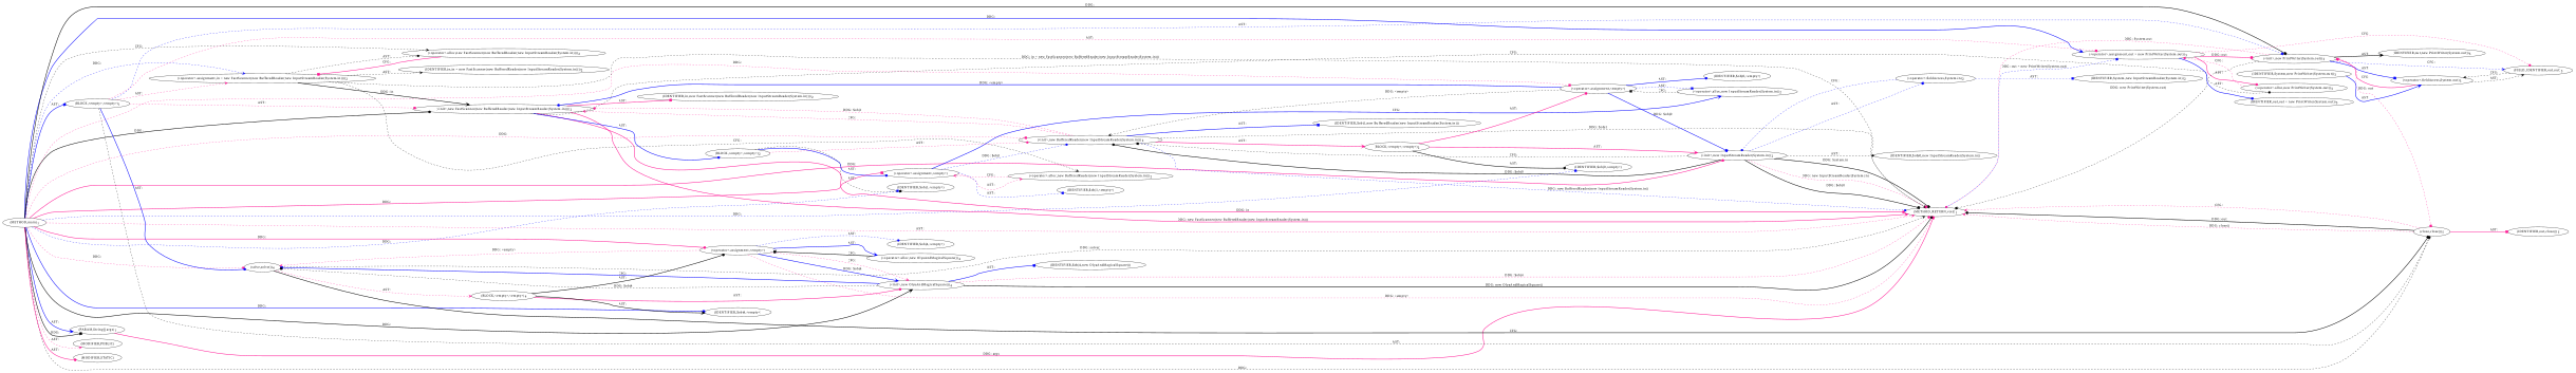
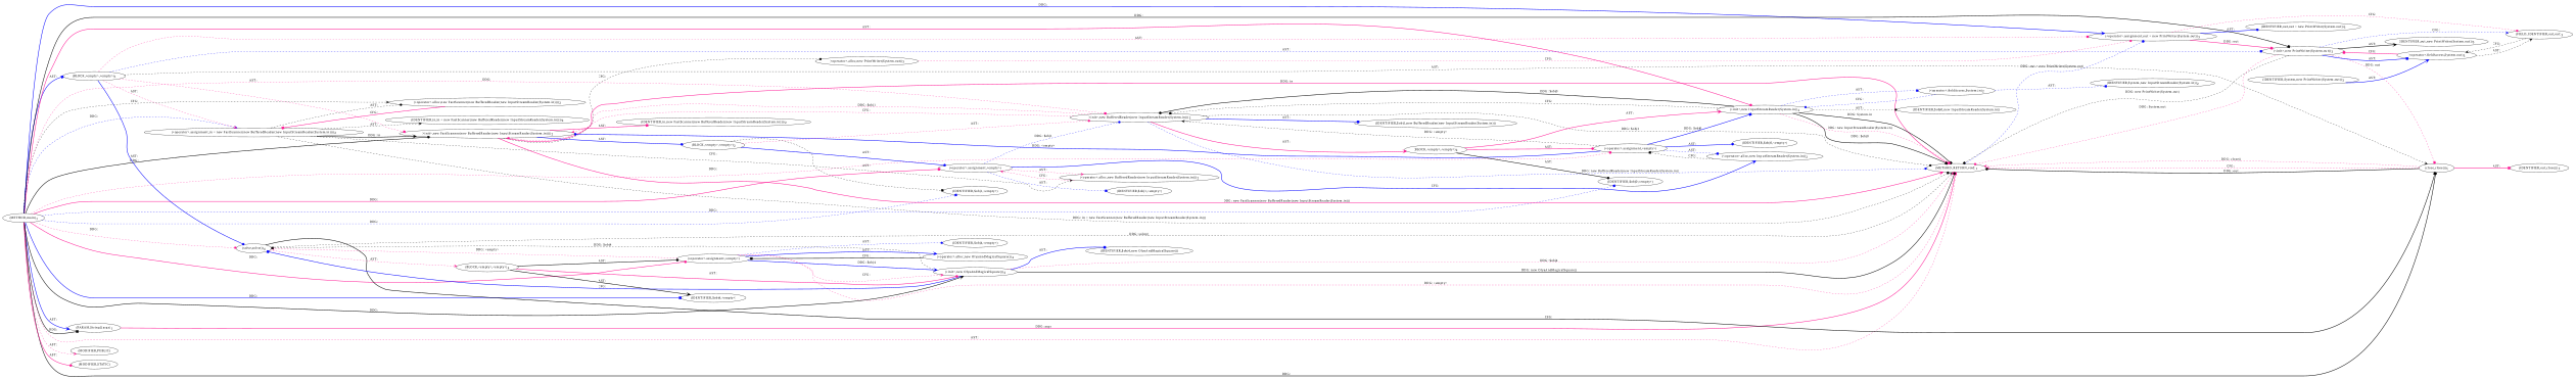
  digraph {
    fontname="PT Serif"
    rankdir=LR
    node [fontname="PT Serif"]
    edge [arrowhead=box color=deeppink fontname="PT Serif" style=dashed]
    n1 [label=<(METHOD,main)<SUB>1</SUB>>]
    n2 [label=<(PARAM,String[] args)<SUB>1</SUB>>]
    n3 [label=<(BLOCK,&lt;empty&gt;,&lt;empty&gt;)<SUB>1</SUB>>]
    n4 [label=<(&lt;operator&gt;.assignment,in = new FastScanner(new BufferedReader(new InputStreamReader(System.in))))<SUB>2</SUB>>]
    n5 [label=<(&lt;operator&gt;.alloc,new FastScanner(new BufferedReader(new InputStreamReader(System.in))))<SUB>2</SUB>>]
    n6 [label=<(&lt;init&gt;,new FastScanner(new BufferedReader(new InputStreamReader(System.in))))<SUB>2</SUB>>]
    n7 [label=<(&lt;operator&gt;.assignment,&lt;empty&gt;)>]
    n8 [label=<(&lt;init&gt;,new BufferedReader(new InputStreamReader(System.in)))<SUB>2</SUB>>]
    n9 [label=<(&lt;operator&gt;.assignment,&lt;empty&gt;)>]
    n10 [label=<(&lt;init&gt;,new InputStreamReader(System.in))<SUB>2</SUB>>]
    n11 [label=<(IDENTIFIER,$obj0,&lt;empty&gt;)>]
    n12 [label=<(IDENTIFIER,$obj1,&lt;empty&gt;)>]
    n13 [label=<(&lt;operator&gt;.assignment,out = new PrintWriter(System.out))<SUB>3</SUB>>]
    n14 [label=<(&lt;init&gt;,new PrintWriter(System.out))<SUB>3</SUB>>]
    n15 [label=<(solve,solve())<SUB>4</SUB>>]
    n16 [label=<(&lt;operator&gt;.assignment,&lt;empty&gt;)>]
    n17 [label=<(&lt;init&gt;,new OlyaAndMagicalSquare())<SUB>4</SUB>>]
    n18 [label=<(IDENTIFIER,$obj4,&lt;empty&gt;)>]
    n19 [label=<(close,close())<SUB>5</SUB>>]
    n20 [label=<(MODIFIER,PUBLIC)>]
    n21 [label=<(MODIFIER,STATIC)>]
    n22 [label=<(METHOD_RETURN,void)<SUB>1</SUB>>]
    n23 [label=<(IDENTIFIER,in,in = new FastScanner(new BufferedReader(new InputStreamReader(System.in))))<SUB>2</SUB>>]
    n24 [label=<(&lt;operator&gt;.alloc,new BufferedReader(new InputStreamReader(System.in)))<SUB>2</SUB>>]
    n25 [label=<(IDENTIFIER,in,new FastScanner(new BufferedReader(new InputStreamReader(System.in))))<SUB>2</SUB>>]
    n26 [label=<(BLOCK,&lt;empty&gt;,&lt;empty&gt;)<SUB>2</SUB>>]
    n27 [label=<(&lt;operator&gt;.alloc,new PrintWriter(System.out))<SUB>3</SUB>>]
    n28 [label=<(IDENTIFIER,$obj1,&lt;empty&gt;)>]
    n29 [label=<(&lt;operator&gt;.alloc,new InputStreamReader(System.in))<SUB>2</SUB>>]
    n30 [label=<(IDENTIFIER,$obj1,new BufferedReader(new InputStreamReader(System.in)))>]
    n31 [label=<(BLOCK,&lt;empty&gt;,&lt;empty&gt;)<SUB>2</SUB>>]
    n32 [label=<(IDENTIFIER,$obj0,&lt;empty&gt;)>]
    n33 [label=<(IDENTIFIER,$obj0,new InputStreamReader(System.in))>]
    n34 [label=<(&lt;operator&gt;.fieldAccess,System.in)<SUB>2</SUB>>]
    n35 [label=<(IDENTIFIER,out,out = new PrintWriter(System.out))<SUB>3</SUB>>]
    n36 [label=<(FIELD_IDENTIFIER,out,out)<SUB>3</SUB>>]
    n37 [label=<(IDENTIFIER,out,new PrintWriter(System.out))<SUB>3</SUB>>]
    n38 [label=<(&lt;operator&gt;.fieldAccess,System.out)<SUB>3</SUB>>]
    n39 [label=<(BLOCK,&lt;empty&gt;,&lt;empty&gt;)<SUB>4</SUB>>]
    n40 [label=<(&lt;operator&gt;.alloc,new OlyaAndMagicalSquare())<SUB>4</SUB>>]
    n41 [label=<(IDENTIFIER,$obj4,&lt;empty&gt;)>]
    n42 [label=<(IDENTIFIER,$obj4,new OlyaAndMagicalSquare())>]
    n43 [label=<(IDENTIFIER,out,close())<SUB>5</SUB>>]
    n44 [label=<(IDENTIFIER,System,new InputStreamReader(System.in))<SUB>2</SUB>>]
    n45 [label=<(IDENTIFIER,System,new PrintWriter(System.out))<SUB>3</SUB>>]
    n1 -> n2 [arrowhead=vee color=blue label="AST: " style=bold]
    n1 -> n2 [color=black label="DDG: " style=bold]
    n1 -> n3 [color=blue label="AST: " style=bold]
    n1 -> n4 [arrowhead=vee color=blue label="DDG: "]
    n1 -> n5 [arrowhead=vee color=black label="CFG: "]
    n1 -> n6 [arrowhead=dot color=black label="DDG: " style=bold]
    n1 -> n7 [label="DDG: " style=bold]
    n1 -> n8 [label="DDG: "]
    n1 -> n9 [label="DDG: "]
-   n1 -> n10 [arrowhead=dot label="DDG: " style=bold]
+   n1 -> n10 [arrowhead=dot label="AST: " style=bold]
    n1 -> n11 [color=blue label="DDG: "]
    n1 -> n12 [color=blue label="DDG: "]
    n1 -> n13 [arrowhead=vee color=blue label="DDG: " style=bold]
    n1 -> n14 [color=black label="DDG: " style=bold]
    n1 -> n15 [arrowhead=dot label="DDG: "]
    n1 -> n16 [arrowhead=dot label="DDG: " style=bold]
    n1 -> n17 [arrowhead=vee color=black label="DDG: " style=bold]
    n1 -> n18 [color=blue label="DDG: " style=bold]
-   n1 -> n19 [arrowhead=dot color=black label="DDG: "]
+   n1 -> n19 [arrowhead=dot color=black label="DDG: " style=bold]
    n1 -> n20 [arrowhead=vee label="AST: "]
    n1 -> n21 [arrowhead=dot label="AST: " style=bold]
    n1 -> n22 [arrowhead=vee label="AST: "]
    n2 -> n22 [label="DDG: args" style=bold]
    n3 -> n4 [arrowhead=vee label="AST: "]
    n3 -> n6 [label="AST: "]
    n3 -> n13 [label="AST: "]
    n3 -> n14 [color=blue label="AST: "]
    n3 -> n15 [arrowhead=dot color=blue label="AST: " style=bold]
    n3 -> n19 [arrowhead=vee color=black label="AST: "]
    n4 -> n5 [arrowhead=dot color=black label="AST: "]
    n4 -> n6 [arrowhead=vee color=black label="DDG: in" style=bold]
    n4 -> n22 [color=black label="DDG: in = new FastScanner(new BufferedReader(new InputStreamReader(System.in)))"]
    n4 -> n23 [arrowhead=vee color=black label="AST: "]
    n4 -> n24 [arrowhead=vee color=black label="CFG: "]
    n5 -> n4 [label="CFG: " style=bold]
    n6 -> n22 [arrowhead=dot label="DDG: in" style=bold]
    n6 -> n22 [arrowhead=vee label="DDG: new FastScanner(new BufferedReader(new InputStreamReader(System.in)))" style=bold]
    n6 -> n25 [label="AST: " style=bold]
    n6 -> n26 [arrowhead=dot color=blue label="AST: " style=bold]
    n6 -> n27 [arrowhead=dot color=black label="CFG: "]
    n7 -> n8 [arrowhead=dot color=blue label="DDG: $obj1"]
    n7 -> n24 [arrowhead=vee label="AST: "]
    n7 -> n28 [color=blue label="AST: "]
    n7 -> n29 [arrowhead=vee color=blue label="CFG: " style=bold]
    n8 -> n6 [arrowhead=vee label="CFG: "]
    n8 -> n6 [arrowhead=dot label="DDG: $obj1"]
    n8 -> n22 [arrowhead=dot color=black label="DDG: $obj1"]
    n8 -> n22 [arrowhead=dot color=blue label="DDG: new BufferedReader(new InputStreamReader(System.in))"]
    n8 -> n30 [color=blue label="AST: " style=bold]
    n8 -> n31 [arrowhead=vee label="AST: " style=bold]
    n9 -> n6 [arrowhead=dot color=blue label="DDG: &lt;empty&gt;" style=bold]
    n9 -> n8 [arrowhead=vee color=black label="DDG: &lt;empty&gt;"]
    n9 -> n10 [color=blue label="DDG: $obj0" style=bold]
    n9 -> n29 [color=blue label="AST: "]
    n9 -> n32 [arrowhead=dot color=blue label="AST: " style=bold]
    n10 -> n8 [color=black label="CFG: "]
    n10 -> n8 [arrowhead=dot color=black label="DDG: $obj0" style=bold]
    n10 -> n22 [color=black label="DDG: $obj0" style=bold]
    n10 -> n22 [color=black label="DDG: System.in" style=bold]
    n10 -> n22 [label="DDG: new InputStreamReader(System.in)"]
    n10 -> n33 [arrowhead=dot color=black label="AST: "]
    n10 -> n34 [color=blue label="AST: "]
    n13 -> n14 [label="DDG: out" style=bold]
-   n13 -> n27 [arrowhead=dot label="AST: " style=bold]
    n13 -> n35 [arrowhead=dot color=blue label="AST: " style=bold]
    n13 -> n36 [arrowhead=dot label="CFG: "]
    n14 -> n19 [label="DDG: out"]
    n14 -> n22 [arrowhead=dot label="DDG: System.out"]
    n14 -> n22 [color=black label="DDG: new PrintWriter(System.out)"]
    n14 -> n36 [arrowhead=vee color=blue label="CFG: "]
    n14 -> n37 [arrowhead=vee color=black label="AST: " style=bold]
    n14 -> n38 [color=blue label="AST: " style=bold]
    n15 -> n19 [color=black label="CFG: " style=bold]
    n15 -> n22 [arrowhead=vee color=black label="DDG: solve()"]
    n15 -> n39 [arrowhead=vee label="AST: "]
    n16 -> n15 [arrowhead=vee label="DDG: &lt;empty&gt;"]
    n16 -> n17 [arrowhead=vee label="CFG: "]
    n16 -> n17 [arrowhead=vee color=blue label="DDG: $obj4" style=bold]
    n16 -> n22 [label="DDG: &lt;empty&gt;"]
    n16 -> n40 [arrowhead=vee color=blue label="AST: " style=bold]
    n16 -> n41 [arrowhead=dot color=blue label="AST: "]
    n17 -> n15 [color=blue label="CFG: " style=bold]
    n17 -> n15 [color=black label="DDG: $obj4"]
    n17 -> n22 [label="DDG: $obj4"]
    n17 -> n22 [arrowhead=dot color=black label="DDG: new OlyaAndMagicalSquare()" style=bold]
    n17 -> n42 [color=blue label="AST: " style=bold]
    n19 -> n22 [arrowhead=vee label="CFG: "]
    n19 -> n22 [arrowhead=dot color=black label="DDG: out" style=bold]
    n19 -> n22 [arrowhead=vee label="DDG: close()"]
    n19 -> n43 [label="AST: " style=bold]
    n22 -> n13 [color=blue label="DDG: out = new PrintWriter(System.out)"]
    n24 -> n7 [arrowhead=vee label="CFG: "]
    n26 -> n7 [arrowhead=dot color=blue label="AST: " style=bold]
    n26 -> n8 [arrowhead=dot label="AST: "]
    n26 -> n12 [color=black label="AST: "]
    n27 -> n13 [arrowhead=dot label="CFG: "]
    n29 -> n9 [color=black label="CFG: "]
    n31 -> n9 [arrowhead=dot label="AST: " style=bold]
    n31 -> n10 [arrowhead=vee label="AST: " style=bold]
    n31 -> n11 [arrowhead=dot color=black label="AST: " style=bold]
    n34 -> n10 [arrowhead=dot color=blue label="CFG: "]
    n34 -> n44 [color=blue label="AST: "]
    n36 -> n38 [arrowhead=vee color=black label="CFG: "]
    n38 -> n14 [label="CFG: " style=bold]
    n38 -> n36 [arrowhead=vee color=black label="AST: "]
    n39 -> n16 [arrowhead=dot color=black label="AST: " style=bold]
    n39 -> n17 [arrowhead=dot label="AST: " style=bold]
    n39 -> n18 [arrowhead=vee color=black label="AST: " style=bold]
    n40 -> n16 [color=black label="CFG: " style=bold]
    n45 -> n38 [arrowhead=vee color=blue label="AST: " style=bold]
  }
